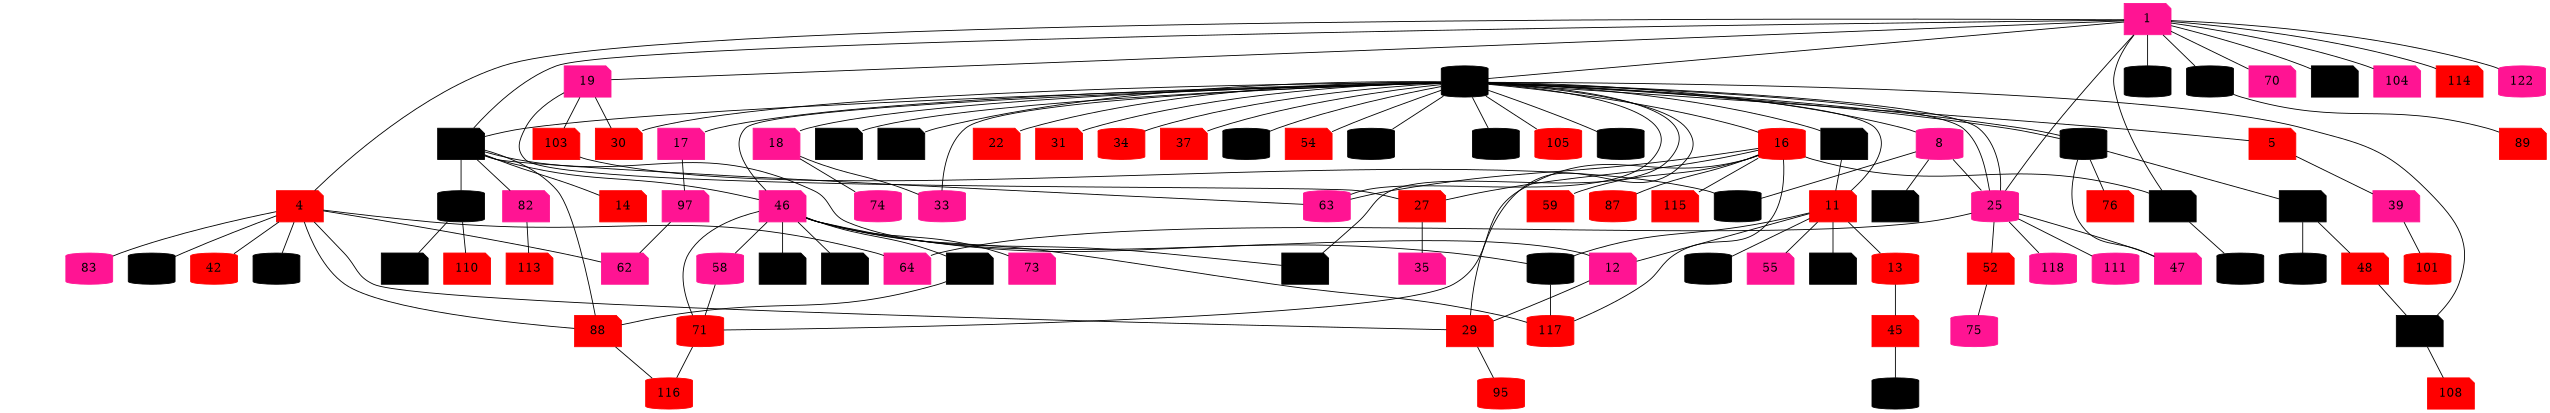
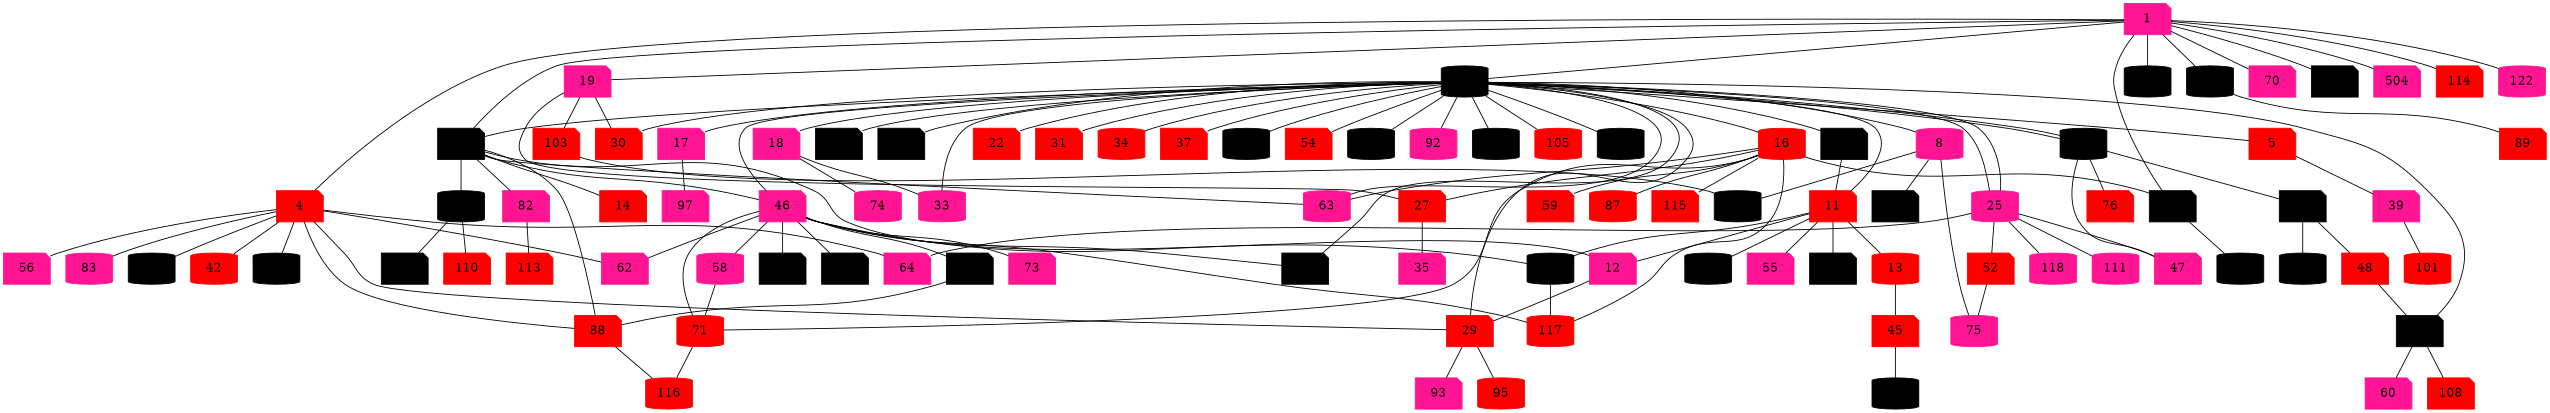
  graph {
    node [color=red shape=note style=filled]
    1 [color=deeppink super="+79"]
    2 [color=black shape=cylinder super="+40"]
    3 [color=black super="+20"]
    4 [super="+15"]
    6 [color=black shape=cylinder]
    19 [color=deeppink super="+86"]
    25 [color=deeppink shape=cylinder super="+44"]
    36 [color=black shape=cylinder]
    43 [color=black]
    70 [color=deeppink]
    85 [color=black]
-   104 [color=deeppink]
+   104 [color=deeppink label=504]
    114
    122 [color=deeppink shape=cylinder]
    5
    7 [color=black]
    8 [color=deeppink shape=cylinder super="+28"]
    9 [color=black]
    10 [color=black]
    11 [super="+38"]
    16 [shape=cylinder super="+26"]
    17 [color=deeppink super="+68"]
    18 [color=deeppink]
    21 [color=black shape=cylinder super="+49"]
    22
    29 [super="+67"]
    30
    31
    33 [color=deeppink shape=cylinder]
    34 [shape=cylinder]
    37
    46 [color=deeppink super="+65"]
    51 [color=black shape=cylinder]
    53 [color=black super="+98"]
    54
    63 [color=deeppink shape=cylinder]
    78 [color=black shape=cylinder]
+   92 [color=deeppink shape=cylinder]
    96 [color=black shape=cylinder]
    105 [shape=cylinder]
    109 [color=black shape=cylinder]
    126 [color=black]
    12 [color=deeppink super="+41"]
    14
    77 [color=black shape=cylinder]
    82 [color=deeppink]
    88 [super="+100"]
    23 [color=black shape=cylinder super="+112"]
    42 [shape=cylinder]
    50 [color=black shape=cylinder]
+   56 [color=deeppink]
    62 [color=deeppink super="+111"]
    64 [color=deeppink]
    83 [color=deeppink shape=cylinder]
    27
    103
    47 [color=deeppink]
    52
    118 [color=deeppink shape=cylinder]
    n60 [color=deeppink label=111 shape=cylinder]
    89 [super="+124"]
    66 [color=black shape=cylinder super="+81"]
    39 [color=deeppink super="+90"]
    24 [color=black]
    120 [color=black shape=cylinder]
    13 [shape=cylinder]
    55 [color=deeppink super="+121"]
    57 [color=black shape=cylinder]
    69 [color=black]
    80 [color=black shape=cylinder]
    59
    71 [shape=cylinder super="+99"]
    87 [shape=cylinder]
    115
    117 [shape=cylinder]
    97 [color=deeppink]
    74 [color=deeppink shape=cylinder]
    32 [color=black super="+102"]
    76
+   93 [color=deeppink]
    95 [shape=cylinder]
    58 [color=deeppink shape=cylinder]
    72 [color=black]
    73 [color=deeppink]
    84 [color=black super="+107"]
    91 [color=black]
+   60 [color=deeppink]
    108
    94 [color=black]
    110
    113
    116 [shape=cylinder]
    101 [shape=cylinder super="+123"]
    45
    61 [color=black shape=cylinder]
    35 [color=deeppink]
    48
    106 [color=black shape=cylinder]
    75 [color=deeppink shape=cylinder]
    1 -- 2
    1 -- 3
    1 -- 4
    1 -- 6
    1 -- 19
-   1 -- 25
    1 -- 36
    1 -- 43
    1 -- 70
    1 -- 85
    1 -- 104
    1 -- 114
    1 -- 122
    2 -- 3
    2 -- 25
    2 -- 25
    2 -- 5
    2 -- 7
    2 -- 8
    2 -- 9
    2 -- 10
    2 -- 11
    2 -- 16
    2 -- 17 [weight=2]
    2 -- 18
    2 -- 21
    2 -- 21
    2 -- 22
    2 -- 29
    2 -- 30
    2 -- 31
    2 -- 33
    2 -- 34
    2 -- 37
    2 -- 46
    2 -- 51
    2 -- 53
    2 -- 54
    2 -- 63
    2 -- 78
+   2 -- 92
    2 -- 96
    2 -- 105
    2 -- 109
    2 -- 126
    3 -- 46
    3 -- 63
    3 -- 12
    3 -- 14
    3 -- 77
    3 -- 82
    3 -- 88
    4 -- 29
    4 -- 88
    4 -- 23
    4 -- 42
    4 -- 50
+   4 -- 56
    4 -- 62
    4 -- 64
    4 -- 83
    19 -- 30
    19 -- 27
    19 -- 103
    25 -- 64
    25 -- 47
    25 -- 52
    25 -- 118
    25 -- n60
    36 -- 89
    43 -- 66
    5 -- 39
-   8 -- 25
+   8 -- 75
    8 -- 24
    8 -- 120
    10 -- 11
    11 -- 12
    11 -- 13
    11 -- 55
    11 -- 57
    11 -- 69
    11 -- 80
    16 -- 43
    16 -- 63
    16 -- 27
    16 -- 59
    16 -- 71
    16 -- 87
    16 -- 115
    16 -- 117
    17 -- 97
    18 -- 33
    18 -- 74
    21 -- 47
    21 -- 32
    21 -- 76
+   29 -- 93
    29 -- 95
    46 -- 126
-   97 -- 62
+   46 -- 62
    46 -- 57
    46 -- 71
    46 -- 117
    46 -- 58
    46 -- 72
    46 -- 73
    46 -- 84
    46 -- 91
+   53 -- 60
    53 -- 108
    12 -- 29
    77 -- 94
    77 -- 110
    82 -- 113
    88 -- 116
    27 -- 35
    103 -- 120
    52 -- 75
    39 -- 101
    13 -- 45
    57 -- 117
    71 -- 116
    32 -- 48
    32 -- 106
    58 -- 71
    72 -- 88
    45 -- 61
    48 -- 53
  }
